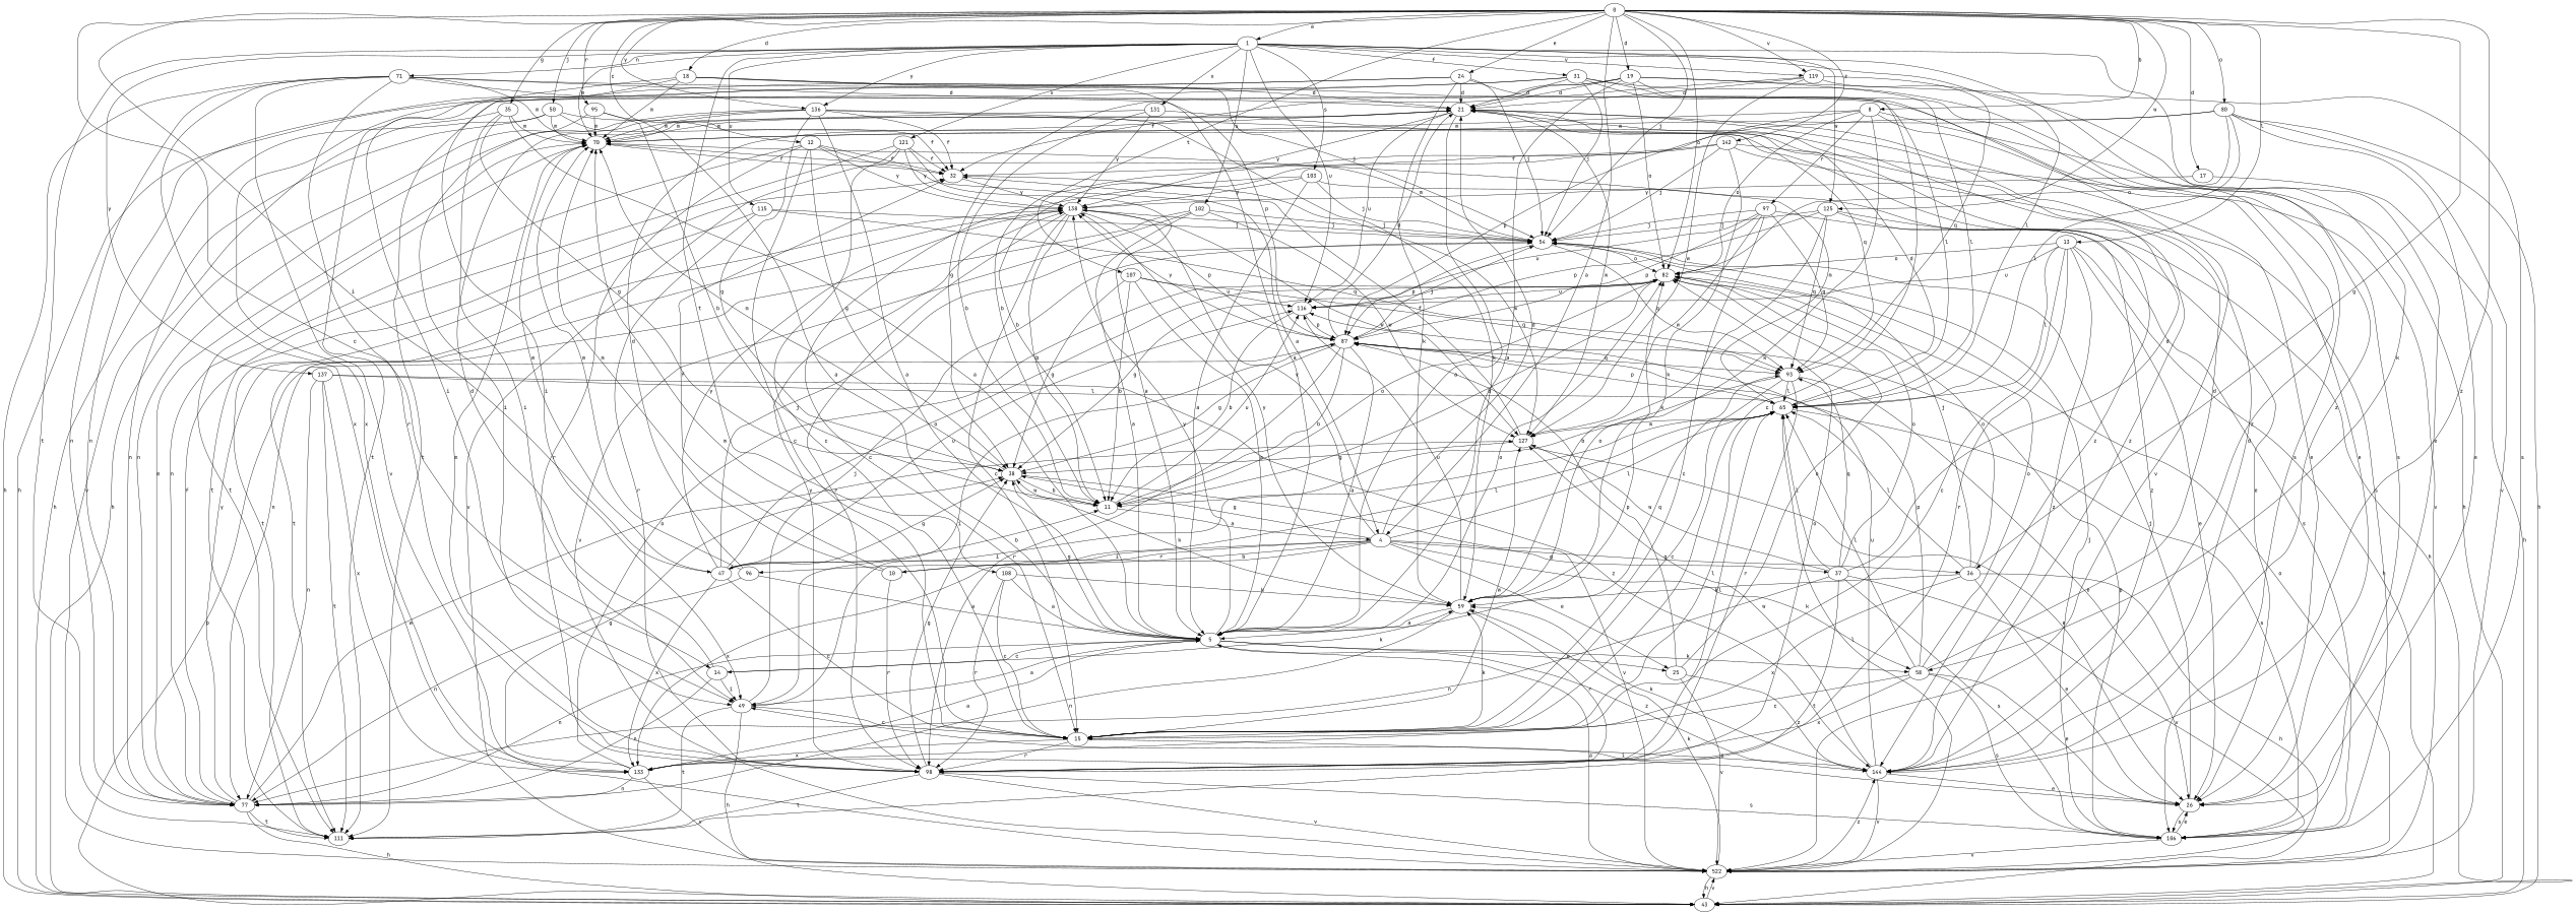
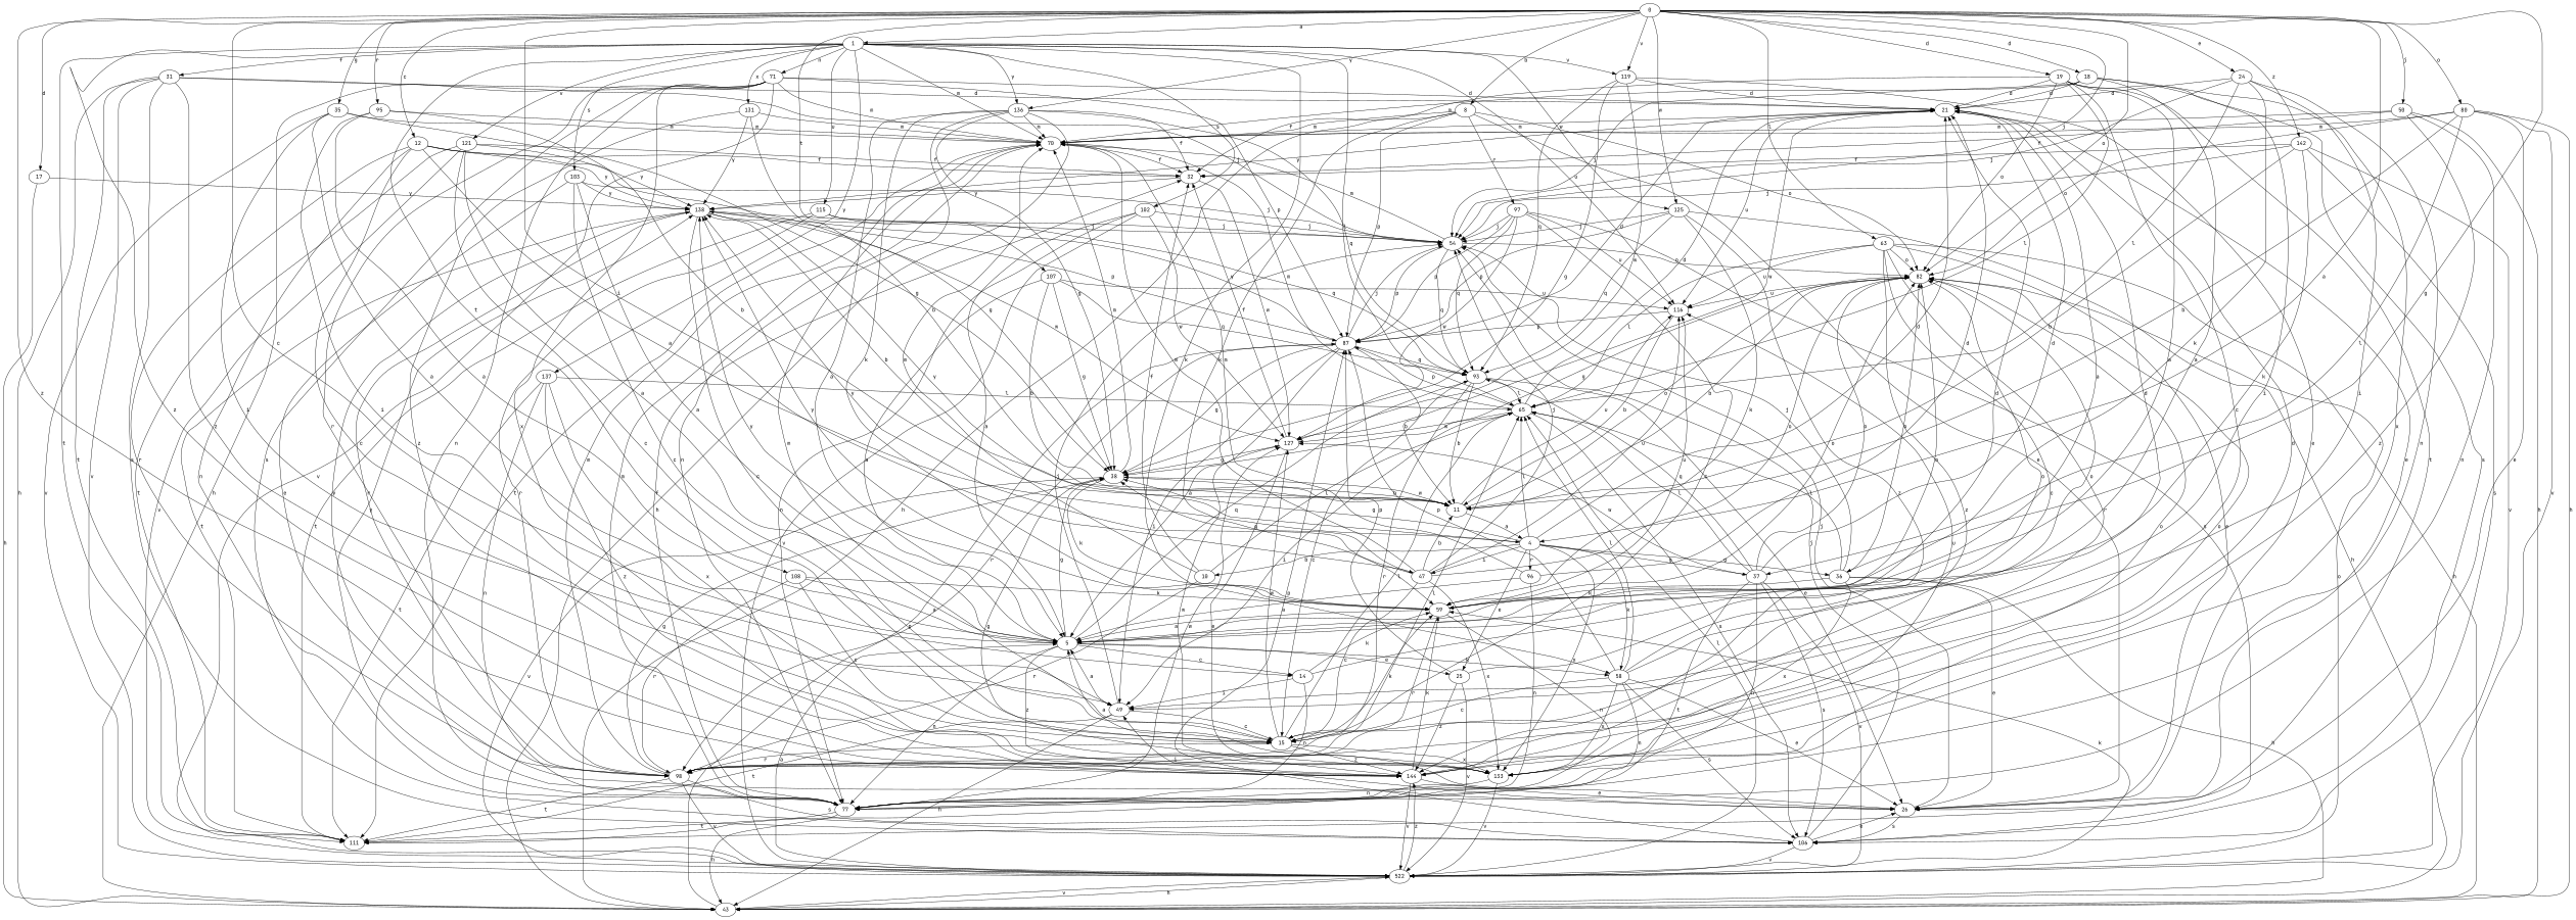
  strict digraph {
    fontname="JetBrains Mono"
    node [fontname="JetBrains Mono"]
    edge [fontname="JetBrains Mono"]
    0
    1
    4
    8
    12
    14
    17
    18
    19
    24
    35
    36
    47
    50
    54
-   63 [label=13]
+   63
    80
    82
    95
    107
    119
    125
    136
    142
    144
    31
    58
    65
    70
    71
    102
    103
    108
    111
    115
    116
    121
    131
    137
    10
    21
    25
    37
    38
    96
    133
    138
    26
    43
    59
    87
    97
    77
    32
    98
    15
    49
    5
    n59 [label=106]
    n60 [label=522]
    11
    93
    127
    0 -> 1 [label=a]
    0 -> 4 [label=a]
    0 -> 8 [label=b]
    0 -> 12 [label=c]
    0 -> 14 [label=c]
    0 -> 17 [label=d]
    0 -> 18 [label=d]
    0 -> 19 [label=d]
    0 -> 24 [label=e]
    0 -> 35 [label=g]
    0 -> 36 [label=g]
    0 -> 47 [label=i]
    0 -> 50 [label=j]
    0 -> 54 [label=j]
    0 -> 63 [label=l]
    0 -> 80 [label=o]
    0 -> 82 [label=o]
    0 -> 95 [label=r]
    0 -> 107 [label=t]
    0 -> 119 [label=v]
    0 -> 125 [label=w]
    0 -> 136 [label=y]
    0 -> 142 [label=z]
    0 -> 144 [label=z]
    1 -> 119 [label=v]
    1 -> 125 [label=w]
    1 -> 136 [label=y]
    1 -> 144 [label=z]
    1 -> 31 [label=f]
    1 -> 58 [label=k]
    1 -> 65 [label=l]
    1 -> 70 [label=m]
    1 -> 71 [label=n]
    1 -> 102 [label=s]
    1 -> 103 [label=s]
    1 -> 108 [label=t]
    1 -> 111 [label=t]
    1 -> 115 [label=u]
    1 -> 116 [label=u]
    1 -> 121 [label=v]
    1 -> 131 [label=x]
    1 -> 137 [label=y]
    4 -> 36 [label=g]
    4 -> 47 [label=i]
    4 -> 58 [label=k]
    4 -> 65 [label=l]
    4 -> 10 [label=b]
    4 -> 21 [label=d]
    4 -> 25 [label=e]
    4 -> 37 [label=g]
    4 -> 38 [label=g]
    4 -> 96 [label=r]
    4 -> 133 [label=x]
    4 -> 138 [label=y]
    8 -> 82 [label=o]
    8 -> 70 [label=m]
    8 -> 26 [label=e]
    8 -> 43 [label=h]
    8 -> 59 [label=k]
    8 -> 87 [label=p]
    8 -> 97 [label=r]
    12 -> 4 [label=a]
    12 -> 38 [label=g]
    12 -> 138 [label=y]
    12 -> 77 [label=n]
    12 -> 32 [label=f]
    12 -> 98 [label=r]
    12 -> 15 [label=c]
    14 -> 21 [label=d]
    14 -> 59 [label=k]
    14 -> 77 [label=n]
    14 -> 49 [label=i]
    17 -> 138 [label=y]
    17 -> 43 [label=h]
    18 -> 54 [label=j]
    18 -> 70 [label=m]
    18 -> 21 [label=d]
    18 -> 133 [label=x]
    18 -> 49 [label=i]
    18 -> 5 [label=a]
    19 -> 82 [label=o]
    19 -> 65 [label=l]
    19 -> 111 [label=t]
    19 -> 21 [label=d]
    19 -> 32 [label=f]
    19 -> 15 [label=c]
    19 -> 5 [label=a]
    19 -> n59 [label=s]
    24 -> 54 [label=j]
    24 -> 65 [label=l]
    24 -> 21 [label=d]
    24 -> 59 [label=k]
    24 -> 77 [label=n]
    24 -> 49 [label=i]
    35 -> 70 [label=m]
    35 -> 38 [label=g]
    35 -> 49 [label=i]
    35 -> 5 [label=a]
    35 -> n60 [label=v]
    36 -> 54 [label=j]
    36 -> 82 [label=o]
    36 -> 65 [label=l]
    36 -> 133 [label=x]
    36 -> 26 [label=e]
    36 -> 43 [label=h]
    36 -> 59 [label=k]
    47 -> 54 [label=j]
    47 -> 82 [label=o]
    47 -> 70 [label=m]
    47 -> 116 [label=u]
    47 -> 38 [label=g]
    47 -> 133 [label=x]
    47 -> 138 [label=y]
    47 -> 15 [label=c]
    47 -> 11 [label=b]
    50 -> 144 [label=z]
    50 -> 70 [label=m]
    50 -> 43 [label=h]
    50 -> 77 [label=n]
    50 -> 32 [label=f]
    54 -> 82 [label=o]
    54 -> 70 [label=m]
    54 -> 87 [label=p]
    54 -> 93 [label=q]
    63 -> 82 [label=o]
    63 -> 144 [label=z]
    63 -> 65 [label=l]
    63 -> 116 [label=u]
    63 -> 26 [label=e]
    63 -> 43 [label=h]
    63 -> 98 [label=r]
    63 -> 15 [label=c]
    80 -> 82 [label=o]
-   80 -> 65 [label=l]
+   80 -> 37 [label=l]
    80 -> 70 [label=m]
    80 -> 26 [label=e]
    80 -> 43 [label=h]
    80 -> n60 [label=v]
    80 -> 11 [label=b]
    82 -> 116 [label=u]
    82 -> 38 [label=g]
    82 -> 11 [label=b]
    95 -> 70 [label=m]
    95 -> 49 [label=i]
    95 -> 5 [label=a]
    95 -> 11 [label=b]
    107 -> 116 [label=u]
    107 -> 38 [label=g]
    107 -> 5 [label=a]
    107 -> 11 [label=b]
    107 -> 93 [label=q]
    119 -> 21 [label=d]
    119 -> 38 [label=g]
    119 -> 26 [label=e]
    119 -> 93 [label=q]
    119 -> 127 [label=w]
    125 -> 54 [label=j]
    125 -> 144 [label=z]
    125 -> 43 [label=h]
    125 -> 59 [label=k]
    125 -> 87 [label=p]
    125 -> 93 [label=q]
    136 -> 70 [label=m]
    136 -> 38 [label=g]
    136 -> 43 [label=h]
    136 -> 59 [label=k]
    136 -> 77 [label=n]
    136 -> 32 [label=f]
    136 -> 5 [label=a]
    136 -> 93 [label=q]
    142 -> 54 [label=j]
    142 -> 59 [label=k]
    142 -> 32 [label=f]
    142 -> n59 [label=s]
    142 -> n60 [label=v]
    142 -> 11 [label=b]
    144 -> 116 [label=u]
    144 -> 21 [label=d]
    144 -> 26 [label=e]
    144 -> 59 [label=k]
    144 -> n60 [label=v]
    144 -> 127 [label=w]
    31 -> 54 [label=j]
    31 -> 144 [label=z]
    31 -> 111 [label=t]
    31 -> 21 [label=d]
    31 -> 43 [label=h]
    31 -> n59 [label=s]
    31 -> n60 [label=v]
    58 -> 82 [label=o]
    58 -> 65 [label=l]
    58 -> 21 [label=d]
    58 -> 133 [label=x]
    58 -> 26 [label=e]
    58 -> 87 [label=p]
+   58 -> 77 [label=n]
    58 -> 15 [label=c]
    58 -> n59 [label=s]
    65 -> 70 [label=m]
    65 -> 21 [label=d]
    65 -> 87 [label=p]
    65 -> 49 [label=i]
    65 -> n59 [label=s]
    65 -> 127 [label=w]
    70 -> 111 [label=t]
    70 -> 32 [label=f]
    71 -> 70 [label=m]
    71 -> 21 [label=d]
    71 -> 133 [label=x]
    71 -> 43 [label=h]
    71 -> 87 [label=p]
    71 -> 77 [label=n]
    71 -> 98 [label=r]
    71 -> n59 [label=s]
    71 -> n60 [label=v]
    102 -> 54 [label=j]
    102 -> 77 [label=n]
    102 -> 5 [label=a]
    102 -> n60 [label=v]
    102 -> 127 [label=w]
    103 -> 54 [label=j]
    103 -> 138 [label=y]
    103 -> 26 [label=e]
    103 -> 15 [label=c]
    103 -> 5 [label=a]
    108 -> 59 [label=k]
    108 -> 98 [label=r]
    108 -> 15 [label=c]
    108 -> 5 [label=a]
    115 -> 54 [label=j]
    115 -> 111 [label=t]
    115 -> 98 [label=r]
    115 -> 93 [label=q]
    116 -> 87 [label=p]
    116 -> 11 [label=b]
    121 -> 111 [label=t]
    121 -> 138 [label=y]
    121 -> 32 [label=f]
    121 -> 15 [label=c]
    121 -> 5 [label=a]
    121 -> n60 [label=v]
    131 -> 144 [label=z]
    131 -> 70 [label=m]
    131 -> 138 [label=y]
    131 -> 11 [label=b]
    137 -> 144 [label=z]
    137 -> 65 [label=l]
    137 -> 111 [label=t]
    137 -> 133 [label=x]
    137 -> 77 [label=n]
    10 -> 65 [label=l]
    10 -> 70 [label=m]
    10 -> 32 [label=f]
    10 -> 98 [label=r]
    21 -> 70 [label=m]
    21 -> 116 [label=u]
    21 -> 138 [label=y]
    21 -> 26 [label=e]
    21 -> 5 [label=a]
    21 -> 127 [label=w]
    25 -> 82 [label=o]
    25 -> 144 [label=z]
    25 -> 87 [label=p]
    25 -> n60 [label=v]
    37 -> 82 [label=o]
    37 -> 65 [label=l]
    37 -> 111 [label=t]
    37 -> 21 [label=d]
    37 -> 77 [label=n]
    37 -> n59 [label=s]
    37 -> n60 [label=v]
    37 -> 93 [label=q]
    37 -> 127 [label=w]
    38 -> 70 [label=m]
    38 -> 59 [label=k]
    38 -> n60 [label=v]
    38 -> 11 [label=b]
    96 -> 70 [label=m]
    96 -> 21 [label=d]
    96 -> 77 [label=n]
    96 -> 5 [label=a]
    133 -> 82 [label=o]
    133 -> 38 [label=g]
    133 -> 77 [label=n]
    133 -> 5 [label=a]
    133 -> n60 [label=v]
    138 -> 54 [label=j]
    138 -> 111 [label=t]
    138 -> 87 [label=p]
    138 -> 98 [label=r]
    138 -> 15 [label=c]
    138 -> 11 [label=b]
    138 -> 127 [label=w]
    26 -> 54 [label=j]
    26 -> 49 [label=i]
    26 -> n59 [label=s]
    43 -> 87 [label=p]
    43 -> n60 [label=v]
    59 -> 82 [label=o]
    59 -> 116 [label=u]
    59 -> 138 [label=y]
    59 -> 77 [label=n]
    59 -> 98 [label=r]
    59 -> 5 [label=a]
    87 -> 54 [label=j]
    87 -> 21 [label=d]
    87 -> 38 [label=g]
    87 -> 138 [label=y]
    87 -> 98 [label=r]
    87 -> 49 [label=i]
    87 -> 5 [label=a]
    87 -> 11 [label=b]
    87 -> 93 [label=q]
    97 -> 54 [label=j]
    97 -> 116 [label=u]
    97 -> 87 [label=p]
    97 -> 15 [label=c]
    97 -> n59 [label=s]
    97 -> 93 [label=q]
    97 -> 127 [label=w]
    77 -> 70 [label=m]
    77 -> 111 [label=t]
    77 -> 138 [label=y]
    77 -> 43 [label=h]
    77 -> 32 [label=f]
    77 -> 127 [label=w]
    32 -> 138 [label=y]
    32 -> 127 [label=w]
    98 -> 82 [label=o]
    98 -> 65 [label=l]
    98 -> 70 [label=m]
    98 -> 111 [label=t]
    98 -> 38 [label=g]
    98 -> 138 [label=y]
    98 -> n59 [label=s]
    98 -> n60 [label=v]
    15 -> 144 [label=z]
    15 -> 65 [label=l]
    15 -> 70 [label=m]
    15 -> 133 [label=x]
    15 -> 59 [label=k]
    15 -> 98 [label=r]
    15 -> 127 [label=w]
    49 -> 54 [label=j]
    49 -> 111 [label=t]
    49 -> 43 [label=h]
    49 -> 15 [label=c]
    49 -> 5 [label=a]
    5 -> 14 [label=c]
    5 -> 82 [label=o]
    5 -> 144 [label=z]
    5 -> 58 [label=k]
    5 -> 25 [label=e]
    5 -> 38 [label=g]
    5 -> 138 [label=y]
    5 -> 77 [label=n]
    5 -> 93 [label=q]
    n59 -> 54 [label=j]
    n59 -> 26 [label=e]
    n59 -> 87 [label=p]
    n59 -> n60 [label=v]
    n60 -> 82 [label=o]
    n60 -> 144 [label=z]
    n60 -> 65 [label=l]
    n60 -> 43 [label=h]
    n60 -> 59 [label=k]
    n60 -> 5 [label=a]
    11 -> 4 [label=a]
    11 -> 82 [label=o]
    11 -> 116 [label=u]
    11 -> 38 [label=w]
    93 -> 65 [label=l]
    93 -> 26 [label=e]
    93 -> 98 [label=r]
    93 -> 15 [label=c]
    93 -> 11 [label=b]
    127 -> 38 [label=g]
    127 -> 26 [label=e]
    127 -> 32 [label=f]
  }
